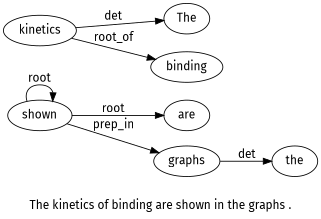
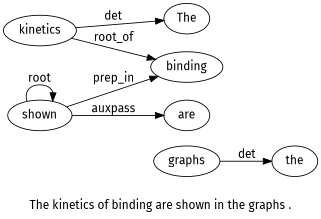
  digraph {
    fontname="Fira Sans"
    label="The kinetics of binding are shown in the graphs ."
    rankdir=LR
    node [fillcolor=white fontname="Fira Sans" style=filled]
    edge [fontname="Fira Sans"]
    n1 [label=kinetics]
    n2 [label=The]
    n3 [label=binding]
    n4 [label=shown]
    n5 [label=are]
    n6 [label=graphs]
    n7 [label=the]
    n1 -> n2 [label=det]
    n1 -> n3 [label=root_of]
    n4 -> n4 [label=root]
-   n4 -> n5 [label=root]
-   n4 -> n6 [label=prep_in]
+   n4 -> n5 [label=auxpass]
+   n4 -> n3 [label=prep_in]
    n6 -> n7 [label=det]
  }
